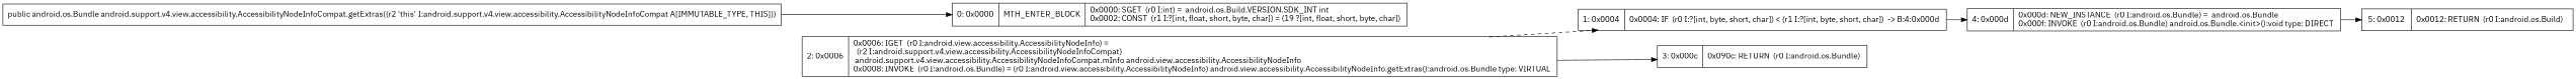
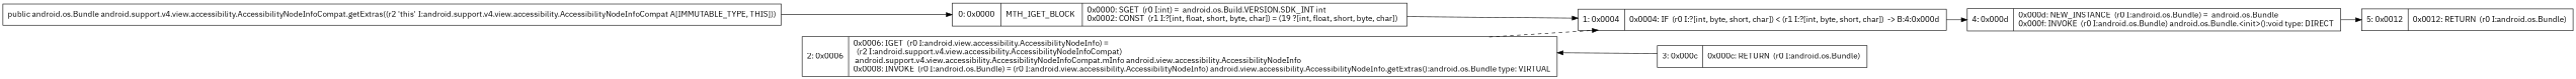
  digraph {
    fontname="IBM Plex Sans"
    rankdir=LR
    node [fontname="IBM Plex Sans" shape=record]
    edge [fontname="IBM Plex Sans"]
-   n1 [label="{0\:\ 0x0000|MTH_ENTER_BLOCK\l|0x0000: SGET  (r0 I:int) =  android.os.Build.VERSION.SDK_INT int \l0x0002: CONST  (r1 I:?[int, float, short, byte, char]) = (19 ?[int, float, short, byte, char]) \l}"]
+   n1 [label="{0\:\ 0x0000|MTH_IGET_BLOCK\l|0x0000: SGET  (r0 I:int) =  android.os.Build.VERSION.SDK_INT int \l0x0002: CONST  (r1 I:?[int, float, short, byte, char]) = (19 ?[int, float, short, byte, char]) \l}"]
    n2 [label="{1\:\ 0x0004|0x0004: IF  (r0 I:?[int, byte, short, char]) \< (r1 I:?[int, byte, short, char])  \-\> B:4:0x000d \l}"]
    n3 [label="{4\:\ 0x000d|0x000d: NEW_INSTANCE  (r0 I:android.os.Bundle) =  android.os.Bundle \l0x000f: INVOKE  (r0 I:android.os.Bundle) android.os.Bundle.\<init\>():void type: DIRECT \l}"]
    n4 [label="{2\:\ 0x0006|0x0006: IGET  (r0 I:android.view.accessibility.AccessibilityNodeInfo) = \l  (r2 I:android.support.v4.view.accessibility.AccessibilityNodeInfoCompat)\l android.support.v4.view.accessibility.AccessibilityNodeInfoCompat.mInfo android.view.accessibility.AccessibilityNodeInfo \l0x0008: INVOKE  (r0 I:android.os.Bundle) = (r0 I:android.view.accessibility.AccessibilityNodeInfo) android.view.accessibility.AccessibilityNodeInfo.getExtras():android.os.Bundle type: VIRTUAL \l}"]
-   n5 [label="{3\:\ 0x000c|0x090c: RETURN  (r0 I:android.os.Bundle) \l}"]
-   n6 [label="{5\:\ 0x0012|0x0012: RETURN  (r0 I:android.os.Build) \l}"]
+   n5 [label="{3\:\ 0x000c|0x000c: RETURN  (r0 I:android.os.Bundle) \l}"]
+   n6 [label="{5\:\ 0x0012|0x0012: RETURN  (r0 I:android.os.Bundle) \l}"]
    n7 [label="{public android.os.Bundle android.support.v4.view.accessibility.AccessibilityNodeInfoCompat.getExtras((r2 'this' I:android.support.v4.view.accessibility.AccessibilityNodeInfoCompat A[IMMUTABLE_TYPE, THIS])) }"]
+   n1 -> n2
    n2 -> n3
    n3 -> n6
    n4 -> n2 [style=dashed]
-   n4 -> n5
+   n5 -> n4
    n7 -> n1
  }
